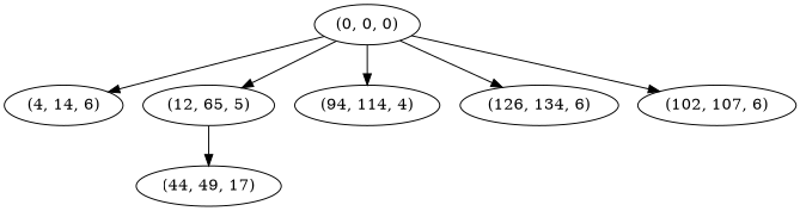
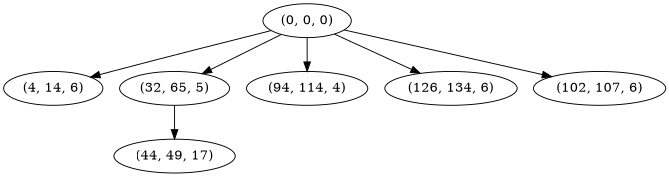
  digraph {
    fontname="DejaVu Serif"
    node [fontname="DejaVu Serif"]
    edge [fontname="DejaVu Serif"]
    n1 [label="(4, 14, 6)"]
    "(0, 0, 0)"
-   "(32, 65, 5)" [label="(12, 65, 5)"]
+   "(32, 65, 5)"
    "(94, 114, 4)"
    "(126, 134, 6)"
    "(102, 107, 6)"
    "(44, 49, 17)"
    "(0, 0, 0)" -> n1
    "(0, 0, 0)" -> "(32, 65, 5)"
    "(0, 0, 0)" -> "(94, 114, 4)"
    "(0, 0, 0)" -> "(126, 134, 6)"
    "(0, 0, 0)" -> "(102, 107, 6)"
    "(32, 65, 5)" -> "(44, 49, 17)"
  }
